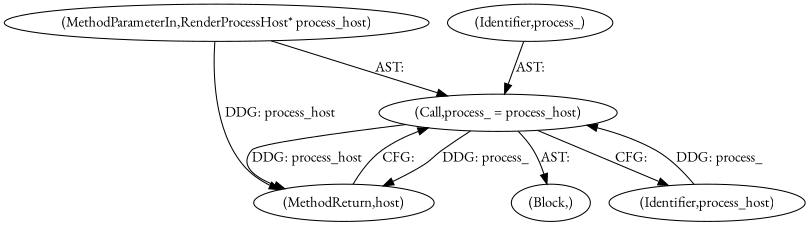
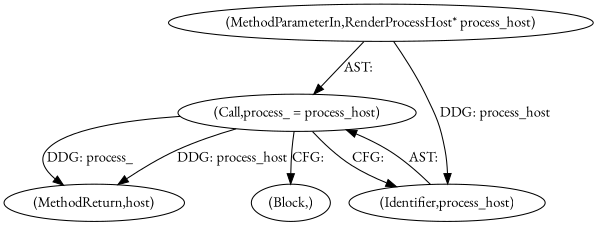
  digraph {
    fontname="EB Garamond"
    node [fontname="EB Garamond"]
    edge [fontname="EB Garamond"]
    n1 [label="(Call,process_ = process_host)"]
    n2 [label="(MethodReturn,host)"]
    n3 [label="(Block,)"]
    n4 [label="(Identifier,process_host)"]
    n5 [label="(MethodParameterIn,RenderProcessHost* process_host)"]
-   n6 [label="(Identifier,process_)"]
    n1 -> n2 [label="DDG: process_"]
    n1 -> n2 [label="DDG: process_host"]
-   n1 -> n3 [label="AST: "]
+   n1 -> n3 [label="CFG: "]
    n1 -> n4 [label="CFG: "]
-   n2 -> n1 [label="CFG: "]
-   n4 -> n1 [label="DDG: process_"]
+   n4 -> n1 [label="AST: "]
    n5 -> n1 [label="AST: "]
-   n5 -> n2 [label="DDG: process_host"]
-   n6 -> n1 [label="AST: "]
+   n5 -> n4 [label="DDG: process_host"]
  }
